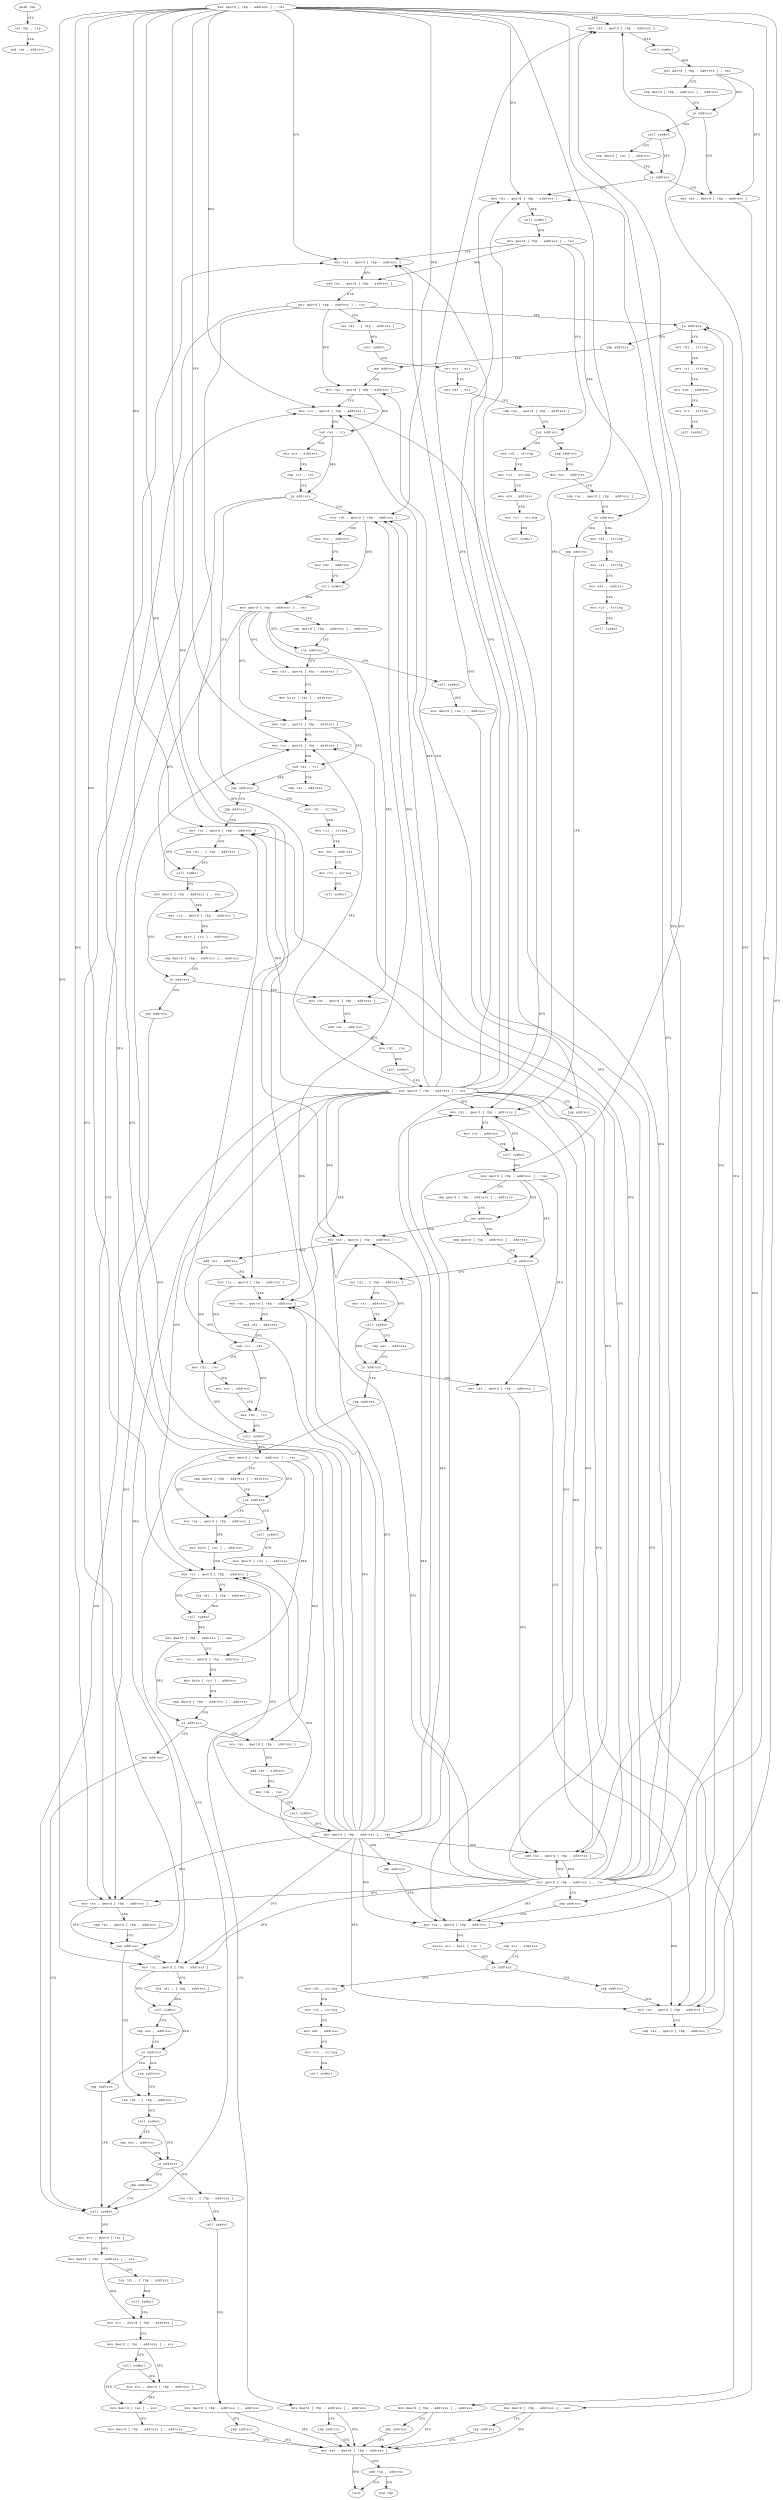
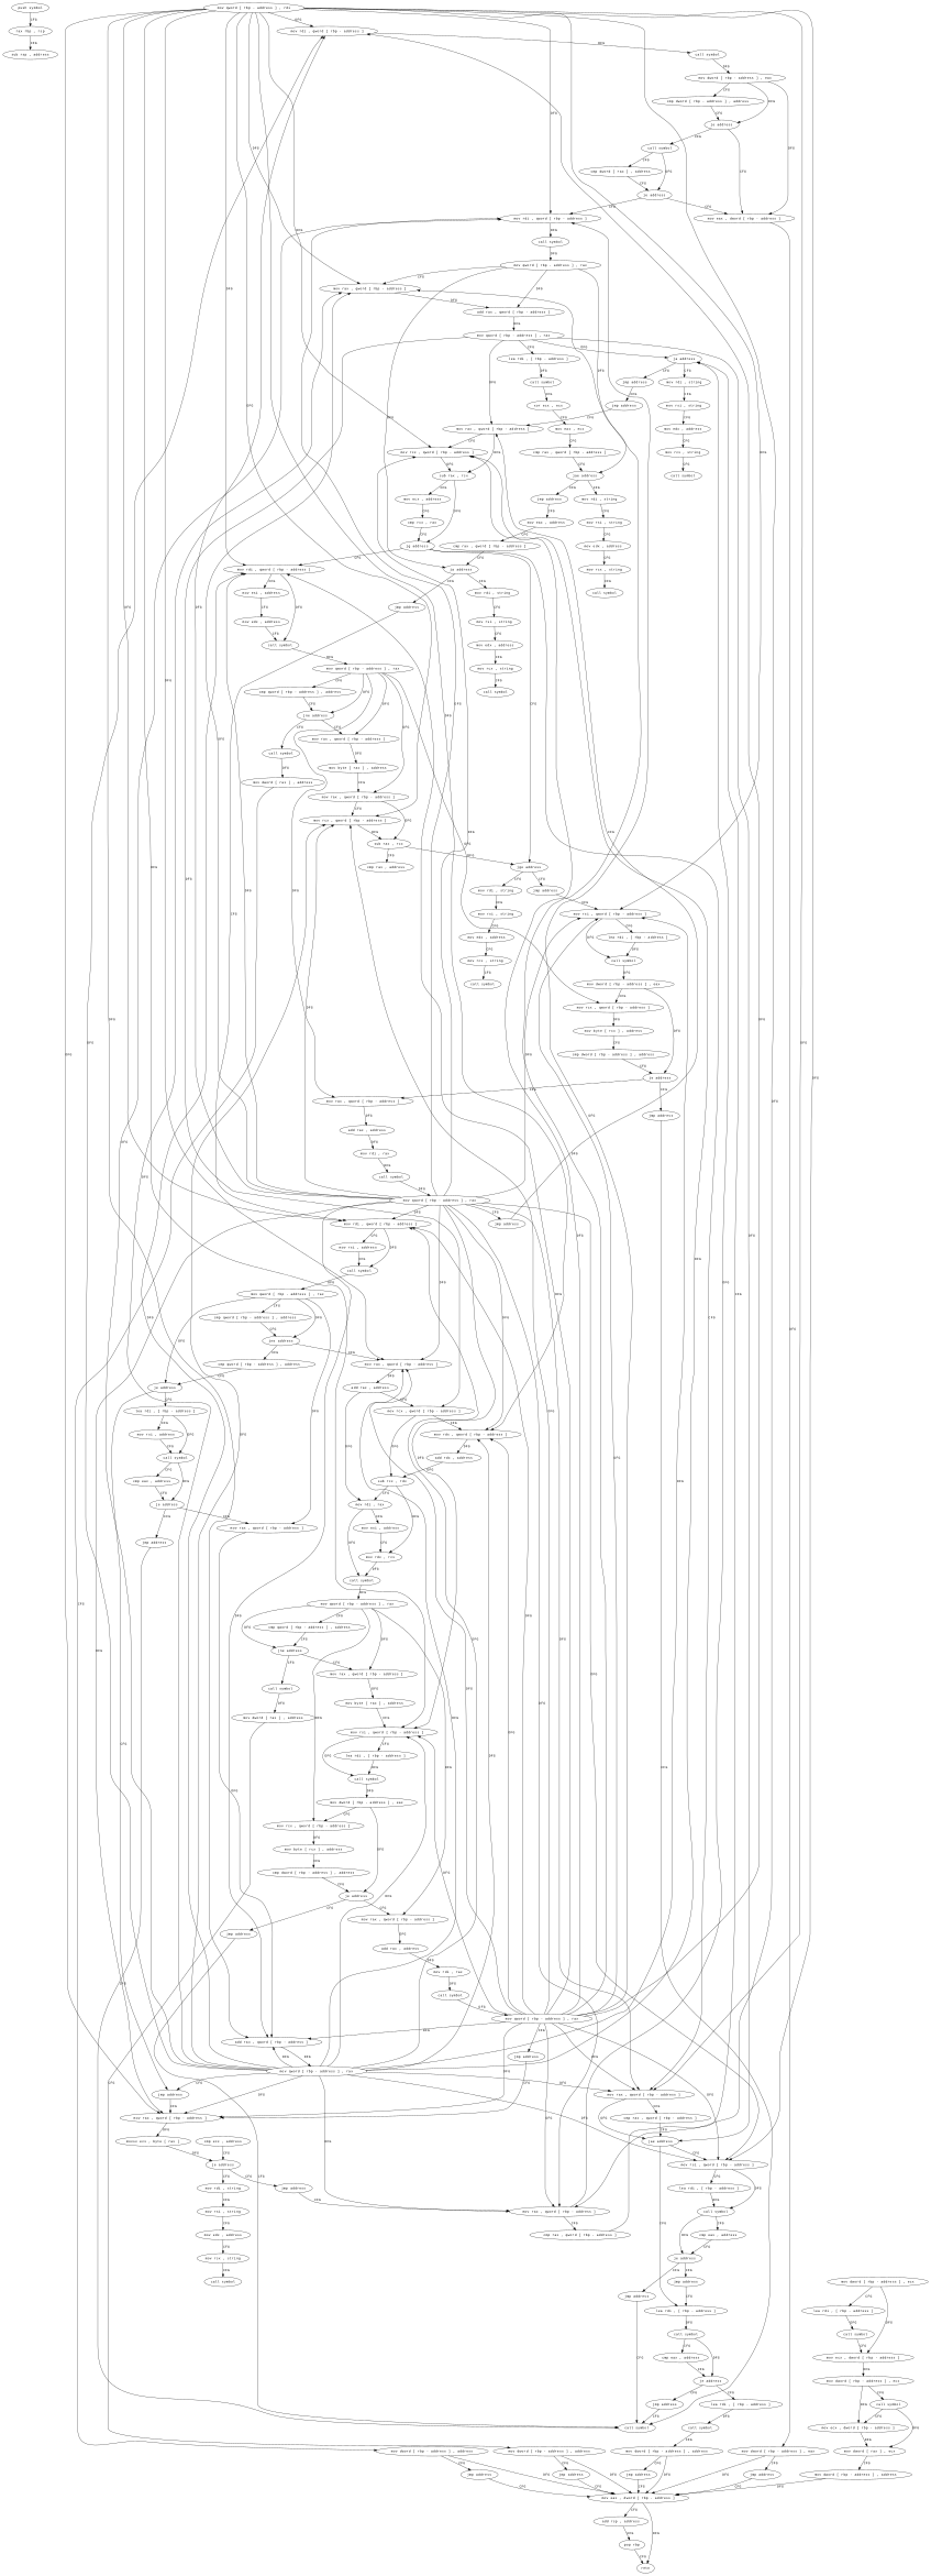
  digraph {
    fontname="Liberation Mono"
    node [fontname="Liberation Mono"]
    edge [fontname="Liberation Mono"]
-   n1 [label="push rbp"]
+   n1 [label="push symbol"]
    n2 [label="rax rbp , rsp"]
    n3 [label="sub rsp , address"]
    n4 [label="mov qword [ rbp - address ] , rdi"]
    n5 [label="mov rdi , qword [ rbp - address ]"]
    n6 [label="mov rdi , qword [ rbp - address ]"]
    n7 [label="mov rax , qword [ rbp - address ]"]
    n8 [label="mov rdi , qword [ rbp - address ]"]
    n9 [label="mov rax , qword [ rbp - address ]"]
    n10 [label="mov rdx , qword [ rbp - address ]"]
    n11 [label="mov rax , qword [ rbp - address ]"]
    n12 [label="mov rsi , qword [ rbp - address ]"]
    n13 [label="add rax , qword [ rbp - address ]"]
    n14 [label="mov rax , qword [ rbp - address ]"]
    n15 [label="mov rcx , qword [ rbp - address ]"]
    n16 [label="mov rax , qword [ rbp - address ]"]
    n17 [label="mov rdi , qword [ rbp - address ]"]
    n18 [label="mov rsi , qword [ rbp - address ]"]
    n19 [label="mov rcx , qword [ rbp - address ]"]
    n20 [label="mov rsi , qword [ rbp - address ]"]
    n21 [label="call symbol"]
    n22 [label="call symbol"]
    n23 [label="add rax , qword [ rbp - address ]"]
    n24 [label="mov rsi , address"]
    n25 [label="call symbol"]
    n26 [label="add rax , address"]
    n27 [label="add rdx , address"]
    n28 [label="movsx ecx , byte [ rax ]"]
    n29 [label="lea rdi , [ rbp - address ]"]
    n30 [label="call symbol"]
    n31 [label="mov qword [ rbp - address ] , rax"]
    n32 [label="ja address"]
    n33 [label="cmp rax , qword [ rbp - address ]"]
    n34 [label="sub rax , rcx"]
    n35 [label="jae address"]
    n36 [label="cmp rax , qword [ rbp - address ]"]
    n37 [label="mov esi , address"]
    n38 [label="call symbol"]
    n39 [label="lea rdi , [ rbp - address ]"]
    n40 [label="call symbol"]
    n41 [label="sub rax , rcx"]
    n42 [label="lea rdi , [ rbp - address ]"]
    n43 [label="call symbol"]
    n44 [label="mov dword [ rbp - address ] , eax"]
    n45 [label="cmp dword [ rbp - address ] , address"]
    n46 [label="je address"]
    n47 [label="mov eax , dword [ rbp - address ]"]
    n48 [label="call symbol"]
    n49 [label="mov dword [ rbp - address ] , eax"]
    n50 [label="cmp dword [ rax ] , address"]
    n51 [label="je address"]
    n52 [label="jmp address"]
    n53 [label="mov eax , dword [ rbp - address ]"]
    n54 [label="add rsp , address"]
    n55 [label=retn]
    n56 [label="pop rbp"]
    n57 [label="mov qword [ rbp - address ] , rax"]
    n58 [label="jae address"]
    n59 [label="ja address"]
    n60 [label="mov qword [ rbp - address ] , rax"]
    n61 [label="mov rdi , string"]
    n62 [label="jmp address"]
    n63 [label="mov rdi , string"]
    n64 [label="jmp address"]
    n65 [label="lea rdi , [ rbp - address ]"]
    n66 [label="mov rcx , qword [ rbp - address ]"]
    n67 [label="mov rax , qword [ rbp - address ]"]
    n68 [label="call symbol"]
    n69 [label="sub rcx , rdx"]
    n70 [label="mov rdi , string"]
    n71 [label="jmp address"]
    n72 [label="lea rdi , [ rbp - address ]"]
    n73 [label="xor ecx , ecx"]
    n74 [label="mov eax , ecx"]
    n75 [label="cmp rax , qword [ rbp - address ]"]
    n76 [label="mov rsi , string"]
    n77 [label="mov eax , address"]
    n78 [label="mov edx , address"]
    n79 [label="cmp rax , qword [ rbp - address ]"]
    n80 [label="mov rcx , string"]
    n81 [label="call symbol"]
    n82 [label="mov rsi , string"]
    n83 [label="mov edx , address"]
    n84 [label="mov rcx , string"]
    n85 [label="call symbol"]
    n86 [label="mov qword [ rbp - address ] , rax"]
    n87 [label="cmp qword [ rbp - address ] , address"]
    n88 [label="jne address"]
    n89 [label="je address"]
    n90 [label="mov rax , qword [ rbp - address ]"]
    n91 [label="cmp qword [ rbp - address ] , address"]
    n92 [label="jmp address"]
    n93 [label="lea rdi , [ rbp - address ]"]
    n94 [label="mov rdi , rax"]
    n95 [label="mov rsi , address"]
    n96 [label="call symbol"]
    n97 [label="cmp eax , address"]
    n98 [label="je address"]
    n99 [label="mov esi , address"]
    n100 [label="call symbol"]
    n101 [label="mov rdx , rcx"]
    n102 [label="mov qword [ rbp - address ] , rax"]
    n103 [label="cmp qword [ rbp - address ] , address"]
    n104 [label="jne address"]
    n105 [label="mov rax , qword [ rbp - address ]"]
    n106 [label="mov rcx , qword [ rbp - address ]"]
    n107 [label="mov rax , qword [ rbp - address ]"]
    n108 [label="call symbol"]
    n109 [label="mov byte [ rax ] , address"]
    n110 [label="mov byte [ rcx ] , address"]
    n111 [label="add rax , address"]
    n112 [label="mov dword [ rax ] , address"]
    n113 [label="mov dword [ rbp - address ] , address"]
    n114 [label="je address"]
    n115 [label="jmp address"]
    n116 [label="call symbol"]
-   n117 [label="mov ecx , dword [ rax ]"]
    n118 [label="mov dword [ rbp - address ] , eax"]
    n119 [label="je address"]
    n120 [label="jmp address"]
    n121 [label="cmp dword [ rbp - address ] , address"]
    n122 [label="mov rdi , rax"]
    n123 [label="jmp address"]
    n124 [label="cmp ecx , address"]
    n125 [label="mov rdi , string"]
    n126 [label="jmp address"]
    n127 [label="mov rsi , string"]
    n128 [label="mov edx , address"]
    n129 [label="mov dword [ rbp - address ] , ecx"]
    n130 [label="call symbol"]
    n131 [label="mov qword [ rbp - address ] , rax"]
    n132 [label="jmp address"]
    n133 [label="mov rcx , string"]
    n134 [label="call symbol"]
    n135 [label="lea rdi , [ rbp - address ]"]
    n136 [label="mov ecx , dword [ rbp - address ]"]
    n137 [label="call symbol"]
    n138 [label="mov dword [ rbp - address ] , ecx"]
    n139 [label="call symbol"]
    n140 [label="mov ecx , dword [ rbp - address ]"]
    n141 [label="mov dword [ rax ] , ecx"]
    n142 [label="mov dword [ rbp - address ] , address"]
    n143 [label="mov rsi , string"]
    n144 [label="jmp address"]
    n145 [label="mov edx , address"]
    n146 [label="mov rcx , string"]
    n147 [label="call symbol"]
    n148 [label="mov ecx , address"]
    n149 [label="jg address"]
    n150 [label="cmp rcx , rax"]
    n151 [label="jge address"]
    n152 [label="mov edx , address"]
    n153 [label="mov qword [ rbp - address ] , rax"]
    n154 [label="call symbol"]
    n155 [label="cmp eax , address"]
    n156 [label="je address"]
    n157 [label="cmp eax , address"]
    n158 [label="je address"]
    n159 [label="cmp qword [ rbp - address ] , address"]
    n160 [label="jne address"]
    n161 [label="mov rax , qword [ rbp - address ]"]
    n162 [label="mov rax , qword [ rbp - address ]"]
    n163 [label="mov rcx , qword [ rbp - address ]"]
    n164 [label="mov rax , qword [ rbp - address ]"]
    n165 [label="call symbol"]
    n166 [label="mov byte [ rax ] , address"]
    n167 [label="mov byte [ rcx ] , address"]
    n168 [label="add rax , address"]
    n169 [label="mov dword [ rax ] , address"]
    n170 [label="mov dword [ rbp - address ] , address"]
    n171 [label="lea rdi , [ rbp - address ]"]
    n172 [label="jmp address"]
    n173 [label="call symbol"]
    n174 [label="mov dword [ rbp - address ] , address"]
    n175 [label="jmp address"]
    n176 [label="jmp address"]
    n177 [label="cmp rax , address"]
    n178 [label="mov rdi , string"]
    n179 [label="jmp address"]
    n180 [label="mov rsi , string"]
    n181 [label="mov edx , address"]
    n182 [label="jmp address"]
    n183 [label="jmp address"]
    n184 [label="mov rcx , string"]
    n185 [label="call symbol"]
    n186 [label="mov dword [ rbp - address ] , eax"]
    n187 [label="je address"]
    n188 [label="jmp address"]
    n189 [label="cmp dword [ rbp - address ] , address"]
    n190 [label="mov rdi , rax"]
    n191 [label="call symbol"]
    n192 [label="mov qword [ rbp - address ] , rax"]
    n193 [label="jmp address"]
    n1 -> n2 [label=CFG]
    n2 -> n3 [label=CFG]
    n4 -> n5 [label=DFG]
    n4 -> n6 [label=DFG]
    n4 -> n7 [label=DFG]
    n4 -> n8 [label=DFG]
    n4 -> n9 [label=DFG]
    n4 -> n10 [label=DFG]
    n4 -> n11 [label=DFG]
    n4 -> n12 [label=DFG]
    n4 -> n13 [label=DFG]
    n4 -> n14 [label=DFG]
    n4 -> n15 [label=DFG]
    n4 -> n16 [label=DFG]
    n4 -> n17 [label=DFG]
    n4 -> n18 [label=DFG]
    n4 -> n19 [label=DFG]
    n4 -> n20 [label=DFG]
    n5 -> n21 [label=DFG]
    n6 -> n22 [label=DFG]
    n7 -> n23 [label=DFG]
    n8 -> n24 [label=CFG]
    n8 -> n25 [label=DFG]
    n9 -> n26 [label=DFG]
    n10 -> n27 [label=DFG]
    n11 -> n28 [label=DFG]
    n12 -> n29 [label=CFG]
    n12 -> n30 [label=DFG]
    n13 -> n31 [label=DFG]
    n14 -> n32 [label=DFG]
    n14 -> n33 [label=CFG]
    n15 -> n34 [label=DFG]
    n16 -> n35 [label=DFG]
    n16 -> n36 [label=CFG]
    n17 -> n37 [label=CFG]
    n17 -> n38 [label=DFG]
    n18 -> n39 [label=CFG]
    n18 -> n40 [label=DFG]
    n19 -> n41 [label=DFG]
    n20 -> n42 [label=CFG]
    n20 -> n43 [label=DFG]
    n21 -> n44 [label=DFG]
    n22 -> n57 [label=DFG]
    n23 -> n60 [label=DFG]
    n24 -> n25 [label=CFG]
    n25 -> n86 [label=DFG]
    n26 -> n66 [label=CFG]
    n26 -> n94 [label=DFG]
    n27 -> n69 [label=DFG]
    n28 -> n114 [label=DFG]
    n29 -> n30 [label=DFG]
    n30 -> n118 [label=DFG]
    n31 -> n5 [label=DFG]
    n31 -> n6 [label=DFG]
    n31 -> n7 [label=DFG]
    n31 -> n8 [label=DFG]
    n31 -> n9 [label=DFG]
    n31 -> n10 [label=DFG]
    n31 -> n11 [label=DFG]
    n31 -> n12 [label=DFG]
    n31 -> n13 [label=DFG]
    n31 -> n14 [label=DFG]
    n31 -> n15 [label=DFG]
    n31 -> n16 [label=DFG]
    n31 -> n17 [label=DFG]
    n31 -> n18 [label=DFG]
    n31 -> n19 [label=DFG]
    n31 -> n20 [label=DFG]
    n31 -> n92 [label=CFG]
    n32 -> n70 [label=CFG]
    n32 -> n71 [label=CFG]
    n33 -> n32 [label=CFG]
    n34 -> n148 [label=CFG]
    n34 -> n149 [label=DFG]
    n35 -> n18 [label=CFG]
    n35 -> n72 [label=CFG]
    n36 -> n35 [label=CFG]
    n37 -> n152 [label=CFG]
    n38 -> n153 [label=DFG]
    n39 -> n40 [label=DFG]
    n40 -> n157 [label=CFG]
    n40 -> n158 [label=DFG]
    n41 -> n151 [label=DFG]
    n41 -> n177 [label=CFG]
    n42 -> n43 [label=DFG]
    n43 -> n186 [label=DFG]
    n44 -> n45 [label=CFG]
    n44 -> n46 [label=DFG]
    n44 -> n47 [label=DFG]
    n45 -> n46 [label=CFG]
    n46 -> n47 [label=CFG]
    n46 -> n48 [label=CFG]
    n47 -> n49 [label=DFG]
    n48 -> n50 [label=CFG]
    n48 -> n51 [label=DFG]
    n49 -> n52 [label=CFG]
    n49 -> n53 [label=DFG]
    n50 -> n51 [label=CFG]
    n51 -> n6 [label=CFG]
    n51 -> n47 [label=CFG]
    n52 -> n53 [label=CFG]
    n53 -> n54 [label=CFG]
    n53 -> n55 [label=DFG]
    n54 -> n56 [label=CFG]
-   n54 -> n55 [label=CFG]
+   n56 -> n55 [label=CFG]
    n57 -> n7 [label=CFG]
    n57 -> n23 [label=DFG]
    n57 -> n58 [label=DFG]
    n57 -> n59 [label=DFG]
    n58 -> n61 [label=CFG]
    n58 -> n62 [label=CFG]
    n59 -> n63 [label=CFG]
    n59 -> n64 [label=CFG]
    n60 -> n32 [label=DFG]
    n60 -> n35 [label=DFG]
    n60 -> n65 [label=CFG]
    n60 -> n66 [label=DFG]
    n60 -> n67 [label=DFG]
    n61 -> n76 [label=CFG]
    n62 -> n77 [label=CFG]
    n63 -> n82 [label=CFG]
    n64 -> n8 [label=CFG]
    n65 -> n68 [label=DFG]
    n66 -> n10 [label=CFG]
    n66 -> n69 [label=DFG]
    n67 -> n15 [label=CFG]
    n67 -> n34 [label=DFG]
    n68 -> n73 [label=CFG]
    n69 -> n94 [label=CFG]
    n69 -> n101 [label=DFG]
    n70 -> n143 [label=CFG]
    n71 -> n144 [label=CFG]
    n72 -> n154 [label=DFG]
    n73 -> n74 [label=CFG]
    n74 -> n75 [label=CFG]
    n75 -> n58 [label=CFG]
    n76 -> n78 [label=CFG]
    n77 -> n79 [label=CFG]
    n78 -> n80 [label=CFG]
    n79 -> n59 [label=CFG]
    n80 -> n81 [label=CFG]
    n82 -> n83 [label=CFG]
    n83 -> n84 [label=CFG]
    n84 -> n85 [label=CFG]
    n86 -> n87 [label=CFG]
    n86 -> n88 [label=DFG]
    n86 -> n89 [label=DFG]
    n86 -> n90 [label=DFG]
    n87 -> n88 [label=CFG]
    n88 -> n9 [label=CFG]
    n88 -> n91 [label=CFG]
    n89 -> n92 [label=CFG]
    n89 -> n93 [label=CFG]
    n90 -> n13 [label=DFG]
    n91 -> n89 [label=CFG]
    n92 -> n11 [label=CFG]
    n93 -> n95 [label=CFG]
    n93 -> n96 [label=DFG]
    n94 -> n99 [label=CFG]
    n94 -> n100 [label=DFG]
    n95 -> n96 [label=CFG]
    n96 -> n97 [label=CFG]
    n96 -> n98 [label=DFG]
    n97 -> n98 [label=CFG]
    n98 -> n90 [label=CFG]
    n98 -> n115 [label=CFG]
    n99 -> n101 [label=CFG]
    n100 -> n102 [label=DFG]
    n101 -> n100 [label=DFG]
    n102 -> n103 [label=CFG]
    n102 -> n104 [label=DFG]
    n102 -> n105 [label=DFG]
    n102 -> n106 [label=DFG]
    n102 -> n107 [label=DFG]
    n103 -> n104 [label=CFG]
    n104 -> n105 [label=CFG]
    n104 -> n108 [label=CFG]
    n105 -> n109 [label=DFG]
    n106 -> n110 [label=DFG]
    n107 -> n111 [label=DFG]
    n108 -> n112 [label=DFG]
    n109 -> n12 [label=CFG]
    n110 -> n121 [label=CFG]
    n111 -> n122 [label=DFG]
    n112 -> n113 [label=CFG]
    n113 -> n53 [label=DFG]
    n113 -> n123 [label=CFG]
    n114 -> n125 [label=CFG]
    n114 -> n126 [label=CFG]
    n115 -> n116 [label=CFG]
-   n116 -> n117 [label=DFG]
-   n117 -> n129 [label=DFG]
    n118 -> n106 [label=CFG]
    n118 -> n119 [label=DFG]
    n119 -> n107 [label=CFG]
    n119 -> n120 [label=CFG]
    n120 -> n116 [label=CFG]
    n121 -> n119 [label=CFG]
    n122 -> n130 [label=DFG]
    n123 -> n53 [label=CFG]
    n124 -> n114 [label=CFG]
    n125 -> n127 [label=CFG]
    n126 -> n14 [label=CFG]
    n127 -> n128 [label=CFG]
    n128 -> n133 [label=CFG]
    n129 -> n135 [label=CFG]
    n129 -> n136 [label=DFG]
    n130 -> n131 [label=DFG]
    n131 -> n5 [label=DFG]
    n131 -> n6 [label=DFG]
    n131 -> n7 [label=DFG]
    n131 -> n8 [label=DFG]
    n131 -> n9 [label=DFG]
    n131 -> n10 [label=DFG]
    n131 -> n11 [label=DFG]
    n131 -> n12 [label=DFG]
    n131 -> n13 [label=DFG]
    n131 -> n14 [label=DFG]
    n131 -> n15 [label=DFG]
    n131 -> n16 [label=DFG]
    n131 -> n17 [label=DFG]
    n131 -> n18 [label=DFG]
    n131 -> n19 [label=DFG]
    n131 -> n20 [label=DFG]
    n131 -> n132 [label=CFG]
    n132 -> n11 [label=CFG]
    n133 -> n134 [label=CFG]
    n135 -> n137 [label=DFG]
    n136 -> n138 [label=DFG]
    n137 -> n136 [label=CFG]
    n138 -> n139 [label=CFG]
    n138 -> n140 [label=DFG]
    n139 -> n140 [label=CFG]
    n139 -> n141 [label=DFG]
    n140 -> n141 [label=DFG]
    n141 -> n142 [label=CFG]
    n142 -> n53 [label=DFG]
    n143 -> n145 [label=CFG]
    n144 -> n67 [label=CFG]
    n145 -> n146 [label=CFG]
    n146 -> n147 [label=CFG]
    n148 -> n150 [label=CFG]
    n149 -> n16 [label=CFG]
    n149 -> n17 [label=CFG]
    n149 -> n151 [label=CFG]
    n150 -> n149 [label=CFG]
    n151 -> n178 [label=CFG]
    n151 -> n179 [label=CFG]
    n152 -> n38 [label=CFG]
    n153 -> n159 [label=CFG]
    n153 -> n160 [label=DFG]
    n153 -> n161 [label=DFG]
    n153 -> n162 [label=DFG]
    n153 -> n163 [label=DFG]
    n153 -> n164 [label=DFG]
    n154 -> n155 [label=CFG]
    n154 -> n156 [label=DFG]
    n155 -> n156 [label=CFG]
    n156 -> n171 [label=CFG]
    n156 -> n172 [label=CFG]
    n157 -> n158 [label=CFG]
    n158 -> n175 [label=CFG]
    n158 -> n176 [label=CFG]
    n159 -> n160 [label=CFG]
    n160 -> n161 [label=CFG]
    n160 -> n165 [label=CFG]
    n161 -> n166 [label=DFG]
    n162 -> n19 [label=CFG]
    n162 -> n41 [label=DFG]
    n163 -> n167 [label=DFG]
    n164 -> n168 [label=DFG]
    n165 -> n169 [label=DFG]
    n166 -> n162 [label=CFG]
    n167 -> n189 [label=CFG]
    n168 -> n190 [label=DFG]
    n169 -> n170 [label=CFG]
    n170 -> n53 [label=DFG]
    n170 -> n182 [label=CFG]
    n171 -> n173 [label=DFG]
    n172 -> n116 [label=CFG]
    n173 -> n174 [label=CFG]
    n174 -> n53 [label=DFG]
    n174 -> n183 [label=CFG]
    n175 -> n72 [label=CFG]
    n176 -> n116 [label=CFG]
    n178 -> n180 [label=CFG]
    n179 -> n20 [label=CFG]
    n180 -> n181 [label=CFG]
    n181 -> n184 [label=CFG]
    n182 -> n53 [label=CFG]
    n183 -> n53 [label=CFG]
    n184 -> n185 [label=CFG]
    n186 -> n163 [label=CFG]
    n186 -> n187 [label=DFG]
    n187 -> n164 [label=CFG]
    n187 -> n188 [label=CFG]
    n188 -> n116 [label=CFG]
    n189 -> n187 [label=CFG]
    n190 -> n191 [label=DFG]
    n191 -> n192 [label=DFG]
    n192 -> n5 [label=DFG]
    n192 -> n6 [label=DFG]
    n192 -> n7 [label=DFG]
    n192 -> n8 [label=DFG]
    n192 -> n9 [label=DFG]
    n192 -> n10 [label=DFG]
    n192 -> n11 [label=DFG]
    n192 -> n12 [label=DFG]
    n192 -> n13 [label=DFG]
    n192 -> n14 [label=DFG]
    n192 -> n15 [label=DFG]
    n192 -> n16 [label=DFG]
    n192 -> n17 [label=DFG]
    n192 -> n18 [label=DFG]
    n192 -> n19 [label=DFG]
    n192 -> n20 [label=DFG]
    n192 -> n193 [label=CFG]
    n193 -> n67 [label=CFG]
  }
